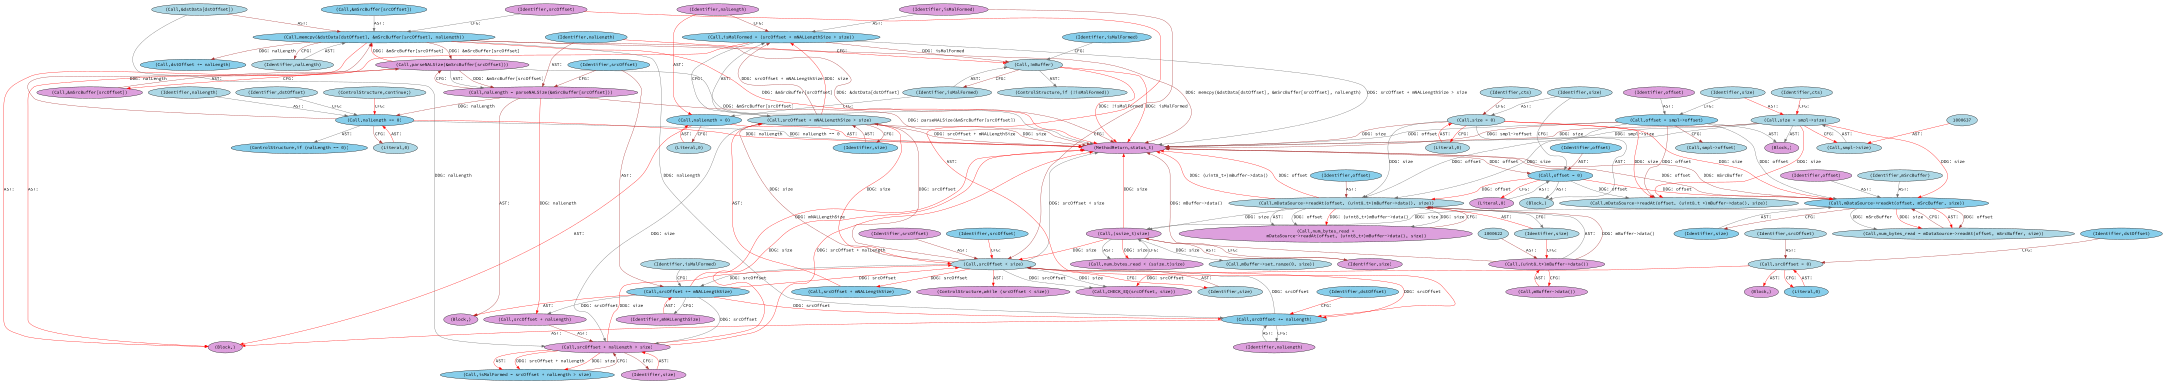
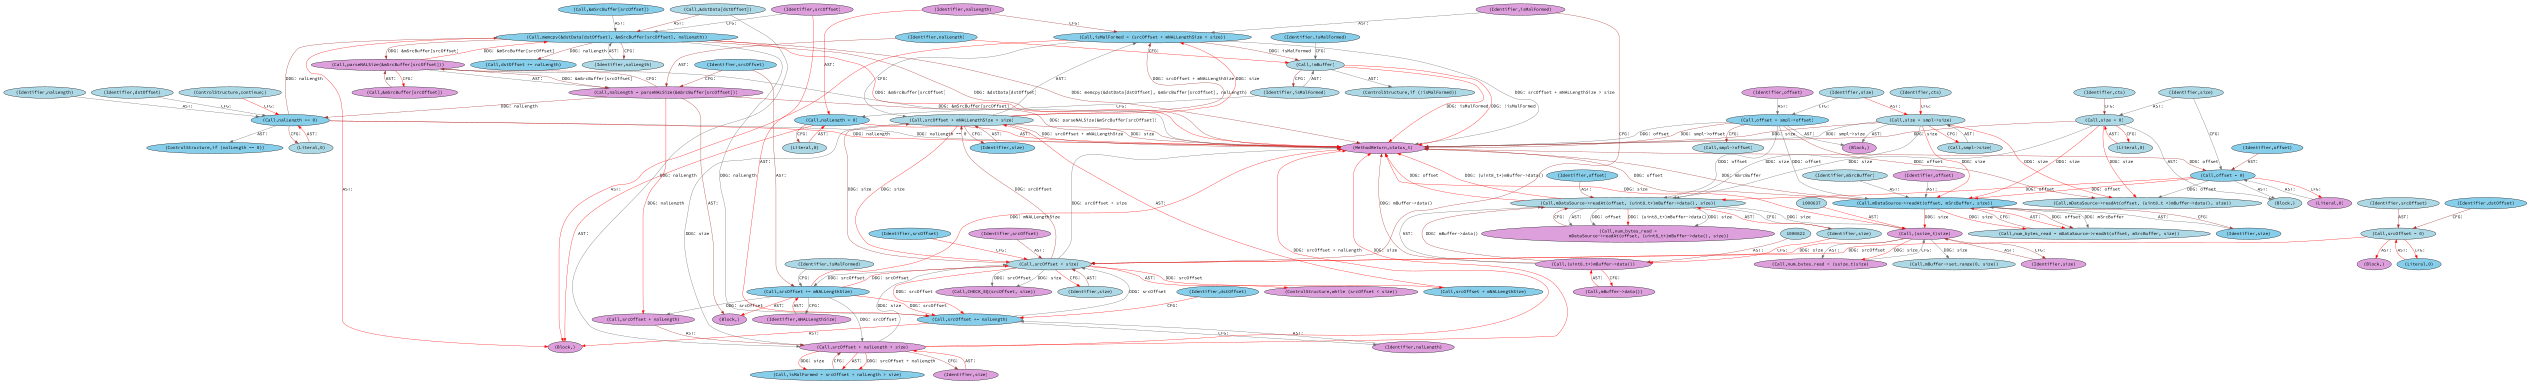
  digraph {
    fontname="Source Code Pro"
    node [fillcolor=lightblue fontname="Source Code Pro" style=filled]
    edge [color=red fontname="Source Code Pro"]
    n1 [fillcolor=skyblue label="(Call,isMalFormed = (srcOffset + mNALLengthSize > size))"]
    n2 [label="(Call,srcOffset + mNALLengthSize > size)"]
    n3 [label="(Call,!mBuffer)"]
    n4 [fillcolor=plum label="(MethodReturn,status_t)"]
    n5 [fillcolor=plum label="(Block,)"]
    n6 [label="(Call,srcOffset < size)"]
    n7 [fillcolor=plum label="(Call,srcOffset + nalLength > size)"]
    n8 [fillcolor=skyblue label="(Identifier,size)"]
    n9 [label="(Identifier,isMalFormed)"]
    n10 [label="(ControlStructure,if (!isMalFormed))"]
    n11 [fillcolor=skyblue label="(Call,offset = 0)"]
    n12 [fillcolor=skyblue label="(Call,srcOffset += nalLength)"]
    n13 [fillcolor=skyblue label="(Call,srcOffset += mNALLengthSize)"]
    n14 [fillcolor=plum label="(ControlStructure,while (srcOffset < size))"]
    n15 [fillcolor=plum label="(Call,CHECK_EQ(srcOffset, size))"]
    n16 [label="(Identifier,size)"]
    n17 [fillcolor=skyblue label="(Call,srcOffset + mNALLengthSize)"]
    n18 [fillcolor=skyblue label="(Call,isMalFormed = srcOffset + nalLength > size)"]
    n19 [fillcolor=plum label="(Identifier,size)"]
    n20 [fillcolor=plum label="(Identifier,nalLength)"]
    n21 [fillcolor=plum label="(Block,)"]
    n22 [fillcolor=plum label="(Call,srcOffset + nalLength)"]
    n23 [fillcolor=plum label="(Identifier,mNALLengthSize)"]
    n24 [label="(Call,srcOffset = 0)"]
    n25 [fillcolor=plum label="(Block,)"]
    n26 [fillcolor=skyblue label="(Literal,0)"]
    n27 [fillcolor=skyblue label="(Call,memcpy(&dstData[dstOffset], &mSrcBuffer[srcOffset], nalLength))"]
    n28 [fillcolor=plum label="(Call,parseNALSize(&mSrcBuffer[srcOffset]))"]
    n29 [fillcolor=skyblue label="(Call,dstOffset += nalLength)"]
    n30 [label="(Identifier,nalLength)"]
    n31 [fillcolor=plum label="(Call,nalLength = parseNALSize(&mSrcBuffer[srcOffset]))"]
    n32 [fillcolor=plum label="(Call,&mSrcBuffer[srcOffset])"]
    n33 [fillcolor=skyblue label="(Call,nalLength == 0)"]
    n34 [fillcolor=skyblue label="(ControlStructure,if (nalLength == 0))"]
    n35 [label="(Literal,0)"]
    n36 [fillcolor=skyblue label="(Call,nalLength = 0)"]
    n37 [label="(Literal,0)"]
    n38 [fillcolor=plum label="(Call,(ssize_t)size)"]
    n39 [fillcolor=plum label="(Identifier,size)"]
    n40 [fillcolor=plum label="(Call,num_bytes_read < (ssize_t)size)"]
    n41 [label="(Call,mBuffer->set_range(0, size))"]
    n42 [fillcolor=skyblue label="(Call,mDataSource->readAt(offset, mSrcBuffer, size))"]
    n43 [fillcolor=skyblue label="(Identifier,size)"]
    n44 [label="(Call,num_bytes_read = mDataSource->readAt(offset, mSrcBuffer, size))"]
    n45 [fillcolor=skyblue label="(Call,offset = smpl->offset)"]
    n46 [label="(Call,mDataSource->readAt(offset, (uint8_t*)mBuffer->data(), size))"]
    n47 [fillcolor=plum label="(Block,)"]
    n48 [label="(Call,smpl->offset)"]
    n49 [label="(Call,mDataSource->readAt(offset, (uint8_t *)mBuffer->data(), size))"]
    n50 [fillcolor=plum label="(Call,num_bytes_read =\n                mDataSource->readAt(offset, (uint8_t*)mBuffer->data(), size))"]
    n51 [label="(Identifier,size)"]
    n52 [fillcolor=plum label="(Literal,0)"]
    n53 [label="(Block,)"]
    n54 [label="(Call,size = smpl->size)"]
    n55 [label="(Call,smpl->size)"]
    n56 [label="(Call,size = 0)"]
    n57 [label="(Literal,0)"]
    n58 [fillcolor=plum label="(Call,(uint8_t*)mBuffer->data())"]
    n59 [fillcolor=plum label="(Call,mBuffer->data())"]
    n60 [fillcolor=skyblue label="(Identifier,offset)"]
    n61 [fillcolor=skyblue label="(Identifier,isMalFormed)"]
    n62 [label="(Identifier,size)"]
    n63 [fillcolor=plum label="(Identifier,nalLength)"]
    n64 [fillcolor=plum label="(Identifier,srcOffset)"]
    n65 [fillcolor=skyblue label="(Identifier,srcOffset)"]
    n66 [fillcolor=plum label="(Identifier,offset)"]
    n67 [label="(Identifier,nalLength)"]
    n68 [fillcolor=plum label="(Identifier,srcOffset)"]
    n69 [label="(Call,&dstData[dstOffset])"]
    n70 [fillcolor=plum label="(Identifier,offset)"]
    n71 [label="(Identifier,srcOffset)"]
    n72 [label="(Identifier,mSrcBuffer)"]
    n73 [fillcolor=skyblue label="(Identifier,dstOffset)"]
    n74 [fillcolor=skyblue label="(Identifier,dstOffset)"]
    n75 [label="(Identifier,cts)"]
    n76 [label="(Identifier,size)"]
    n77 [fillcolor=skyblue label="(Identifier,offset)"]
    n78 [label="(Identifier,dstOffset)"]
    n79 [fillcolor=skyblue label="(Identifier,nalLength)"]
    n80 [label="(Identifier,isMalFormed)"]
    n81 [label="(ControlStructure,continue;)"]
    n82 [fillcolor=plum label="(Identifier,isMalFormed)"]
    n83 [fillcolor=skyblue label="(Identifier,srcOffset)"]
    n84 [label="(Identifier,cts)"]
    n85 [fillcolor=skyblue label="(Call,&mSrcBuffer[srcOffset])"]
    1000637
    1000622
    n1 -> n2 [color=gray40 label="CFG: "]
    n1 -> n3 [color=brown label="DDG: isMalFormed"]
    n1 -> n4 [color=gray40 label="DDG: srcOffset + mNALLengthSize > size"]
    n1 -> n5 [label="AST: "]
    n2 -> n1 [color=gray40 label="AST: "]
    n2 -> n1 [color=brown label="DDG: srcOffset + mNALLengthSize"]
    n2 -> n1 [label="DDG: size"]
    n2 -> n4 [color=brown label="DDG: srcOffset + mNALLengthSize"]
    n2 -> n4 [color=brown label="DDG: size"]
    n2 -> n6 [label="DDG: size"]
    n2 -> n7 [color=gray40 label="DDG: size"]
    n2 -> n8 [color=brown label="CFG: "]
    n3 -> n4 [label="DDG: isMalFormed"]
    n3 -> n4 [label="DDG: !isMalFormed"]
    n3 -> n9 [color=brown label="CFG: "]
    n3 -> n10 [color=gray40 label="AST: "]
    n4 -> n11 [color=brown label="DDG: offset"]
    n6 -> n2 [color=brown label="DDG: srcOffset"]
    n6 -> n2 [color=brown label="DDG: size"]
    n6 -> n4 [color=gray40 label="DDG: srcOffset < size"]
    n6 -> n12 [label="DDG: srcOffset"]
    n6 -> n13 [color=gray40 label="DDG: srcOffset"]
    n6 -> n14 [label="AST: "]
    n6 -> n15 [color=gray40 label="DDG: srcOffset"]
    n6 -> n15 [color=gray40 label="DDG: size"]
    n6 -> n16 [label="CFG: "]
    n6 -> n17 [label="DDG: srcOffset"]
    n7 -> n4 [label="DDG: size"]
    n7 -> n4 [label="DDG: srcOffset + nalLength"]
-   n7 -> n6 [label="DDG: size"]
+   n7 -> n6 [color=gray40 label="DDG: size"]
    n7 -> n18 [label="AST: "]
    n7 -> n18 [label="DDG: srcOffset + nalLength"]
    n7 -> n18 [label="DDG: size"]
    n7 -> n19 [color=brown label="CFG: "]
    n8 -> n2 [color=brown label="AST: "]
    n9 -> n3 [color=gray40 label="AST: "]
    n9 -> n36 [color=gray40 label="CFG: "]
    n11 -> n42 [label="DDG: offset"]
    n11 -> n46 [label="DDG: offset"]
    n11 -> n49 [color=gray40 label="DDG: offset"]
    n11 -> n52 [label="CFG: "]
    n11 -> n53 [color=gray40 label="AST: "]
    n12 -> n5 [label="AST: "]
    n12 -> n6 [color=gray40 label="DDG: srcOffset"]
    n12 -> n20 [color=gray40 label="CFG: "]
    n13 -> n4 [label="DDG: mNALLengthSize"]
    n13 -> n6 [label="DDG: srcOffset"]
    n13 -> n7 [color=gray40 label="DDG: srcOffset"]
    n13 -> n12 [label="DDG: srcOffset"]
    n13 -> n21 [label="AST: "]
    n13 -> n22 [color=gray40 label="DDG: srcOffset"]
    n13 -> n23 [color=gray40 label="CFG: "]
    n16 -> n6 [color=brown label="AST: "]
    n17 -> n2 [label="AST: "]
    n18 -> n7 [color=brown label="CFG: "]
    n19 -> n7 [label="AST: "]
    n20 -> n12 [color=gray40 label="AST: "]
    n22 -> n7 [color=brown label="AST: "]
    n23 -> n13 [label="AST: "]
-   n24 -> n15 [label="DDG: srcOffset"]
+   n24 -> n6 [label="DDG: srcOffset"]
    n24 -> n25 [label="AST: "]
    n24 -> n26 [label="CFG: "]
    n26 -> n24 [label="AST: "]
    n27 -> n4 [color=brown label="DDG: &dstData[dstOffset]"]
    n27 -> n4 [color=brown label="DDG: memcpy(&dstData[dstOffset], &mSrcBuffer[srcOffset], nalLength)"]
    n27 -> n4 [label="DDG: &mSrcBuffer[srcOffset]"]
    n27 -> n5 [label="AST: "]
    n27 -> n12 [color=gray40 label="DDG: nalLength"]
    n27 -> n28 [color=brown label="DDG: &mSrcBuffer[srcOffset]"]
    n27 -> n29 [color=brown label="DDG: nalLength"]
    n27 -> n30 [color=brown label="CFG: "]
    n28 -> n4 [color=gray40 label="DDG: &mSrcBuffer[srcOffset]"]
    n28 -> n27 [label="DDG: &mSrcBuffer[srcOffset]"]
    n28 -> n31 [color=gray40 label="AST: "]
    n28 -> n31 [color=brown label="DDG: &mSrcBuffer[srcOffset]"]
    n28 -> n32 [label="CFG: "]
    n30 -> n27 [color=gray40 label="AST: "]
    n31 -> n4 [color=brown label="DDG: parseNALSize(&mSrcBuffer[srcOffset])"]
    n31 -> n21 [color=brown label="AST: "]
    n31 -> n22 [label="DDG: nalLength"]
    n31 -> n28 [color=brown label="CFG: "]
    n31 -> n33 [color=brown label="DDG: nalLength"]
    n32 -> n28 [color=brown label="AST: "]
    n33 -> n4 [color=gray40 label="DDG: nalLength == 0"]
    n33 -> n4 [label="DDG: nalLength"]
    n33 -> n27 [color=brown label="DDG: nalLength"]
    n33 -> n34 [color=gray40 label="AST: "]
    n33 -> n35 [color=brown label="CFG: "]
    n35 -> n33 [label="AST: "]
    n36 -> n4 [label="AST: "]
    n36 -> n5 [label="AST: "]
    n36 -> n37 [color=brown label="CFG: "]
    n37 -> n36 [label="AST: "]
    n38 -> n4 [label="DDG: size"]
    n38 -> n6 [label="DDG: size"]
    n38 -> n39 [color=brown label="CFG: "]
    n38 -> n40 [color=gray40 label="AST: "]
    n38 -> n40 [label="DDG: size"]
    n38 -> n41 [color=gray40 label="DDG: size"]
    n39 -> n38 [color=brown label="AST: "]
    n40 -> n38 [color=gray40 label="CFG: "]
    n42 -> n4 [color=brown label="DDG: offset"]
    n42 -> n4 [color=brown label="DDG: mSrcBuffer"]
-   n42 -> n38 [color=gray40 label="DDG: size"]
+   n42 -> n38 [label="DDG: size"]
    n42 -> n43 [color=brown label="CFG: "]
    n42 -> n44 [label="AST: "]
    n42 -> n44 [color=brown label="DDG: offset"]
    n42 -> n44 [color=gray40 label="DDG: mSrcBuffer"]
    n42 -> n44 [label="DDG: size"]
    n43 -> n42 [color=gray40 label="AST: "]
    n44 -> n42 [color=brown label="CFG: "]
    n45 -> n4 [color=gray40 label="DDG: offset"]
    n45 -> n4 [color=brown label="DDG: smpl->offset"]
    n45 -> n42 [color=gray40 label="DDG: offset"]
    n45 -> n46 [color=gray40 label="DDG: offset"]
    n45 -> n47 [color=gray40 label="AST: "]
    n45 -> n48 [color=brown label="CFG: "]
    n45 -> n49 [color=brown label="DDG: offset"]
    n46 -> n4 [label="DDG: (uint8_t*)mBuffer->data()"]
    n46 -> n4 [label="DDG: offset"]
    n46 -> n38 [color=gray40 label="DDG: size"]
    n46 -> n50 [color=gray40 label="AST: "]
    n46 -> n50 [color=gray40 label="DDG: offset"]
    n46 -> n50 [label="DDG: (uint8_t*)mBuffer->data()"]
    n46 -> n50 [color=gray40 label="DDG: size"]
    n46 -> n51 [color=gray40 label="CFG: "]
    n50 -> n46 [color=brown label="CFG: "]
    n51 -> n46 [label="AST: "]
    n51 -> n58 [label="CFG: "]
    n52 -> n11 [color=gray40 label="AST: "]
    n54 -> n4 [color=gray40 label="DDG: smpl->size"]
    n54 -> n4 [color=brown label="DDG: size"]
    n54 -> n42 [label="DDG: size"]
    n54 -> n46 [color=gray40 label="DDG: size"]
    n54 -> n47 [color=gray40 label="AST: "]
    n54 -> n49 [label="DDG: size"]
    n54 -> n55 [label="CFG: "]
    n55 -> n54 [color=gray40 label="AST: "]
    n56 -> n4 [color=brown label="DDG: size"]
    n56 -> n42 [label="DDG: size"]
    n56 -> n46 [color=gray40 label="DDG: size"]
    n56 -> n49 [label="DDG: size"]
    n56 -> n53 [color=gray40 label="AST: "]
    n56 -> n57 [label="CFG: "]
    n57 -> n56 [label="AST: "]
    n58 -> n4 [color=brown label="DDG: mBuffer->data()"]
    n58 -> n46 [color=gray40 label="AST: "]
    n58 -> n46 [color=brown label="DDG: mBuffer->data()"]
    n58 -> n59 [label="CFG: "]
    n59 -> n58 [label="AST: "]
    n60 -> n11 [color=brown label="AST: "]
    n61 -> n3 [color=gray40 label="CFG: "]
    n62 -> n11 [color=gray40 label="CFG: "]
    n62 -> n56 [color=gray40 label="AST: "]
    n63 -> n1 [color=brown label="CFG: "]
    n63 -> n36 [label="AST: "]
    n64 -> n6 [color=brown label="AST: "]
    n65 -> n6 [label="CFG: "]
    n66 -> n45 [color=gray40 label="AST: "]
    n67 -> n33 [color=gray40 label="AST: "]
    n68 -> n12 [label="AST: "]
    n68 -> n27 [color=gray40 label="CFG: "]
    n69 -> n7 [color=gray40 label="DDG: nalLength"]
    n69 -> n27 [color=brown label="AST: "]
    n70 -> n42 [color=gray40 label="AST: "]
    n71 -> n24 [color=brown label="AST: "]
    n72 -> n42 [color=gray40 label="AST: "]
    n73 -> n24 [color=brown label="CFG: "]
    n74 -> n12 [label="CFG: "]
    n75 -> n56 [color=brown label="CFG: "]
    n76 -> n45 [color=gray40 label="CFG: "]
    n76 -> n54 [label="AST: "]
    n77 -> n46 [color=brown label="AST: "]
    n78 -> n33 [color=gray40 label="CFG: "]
    n79 -> n3 [label="CFG: "]
    n79 -> n31 [color=brown label="AST: "]
    n80 -> n13 [color=gray40 label="CFG: "]
    n81 -> n33 [label="CFG: "]
    n82 -> n1 [color=gray40 label="AST: "]
    n82 -> n6 [color=brown label="CFG: "]
    n83 -> n13 [color=brown label="AST: "]
    n83 -> n31 [color=brown label="CFG: "]
    n84 -> n54 [label="CFG: "]
    n85 -> n27 [color=gray40 label="AST: "]
-   1000637 -> n55 [label="AST: "]
+   1000637 -> n38 [label="AST: "]
    1000622 -> n58 [color=brown label="AST: "]
  }
